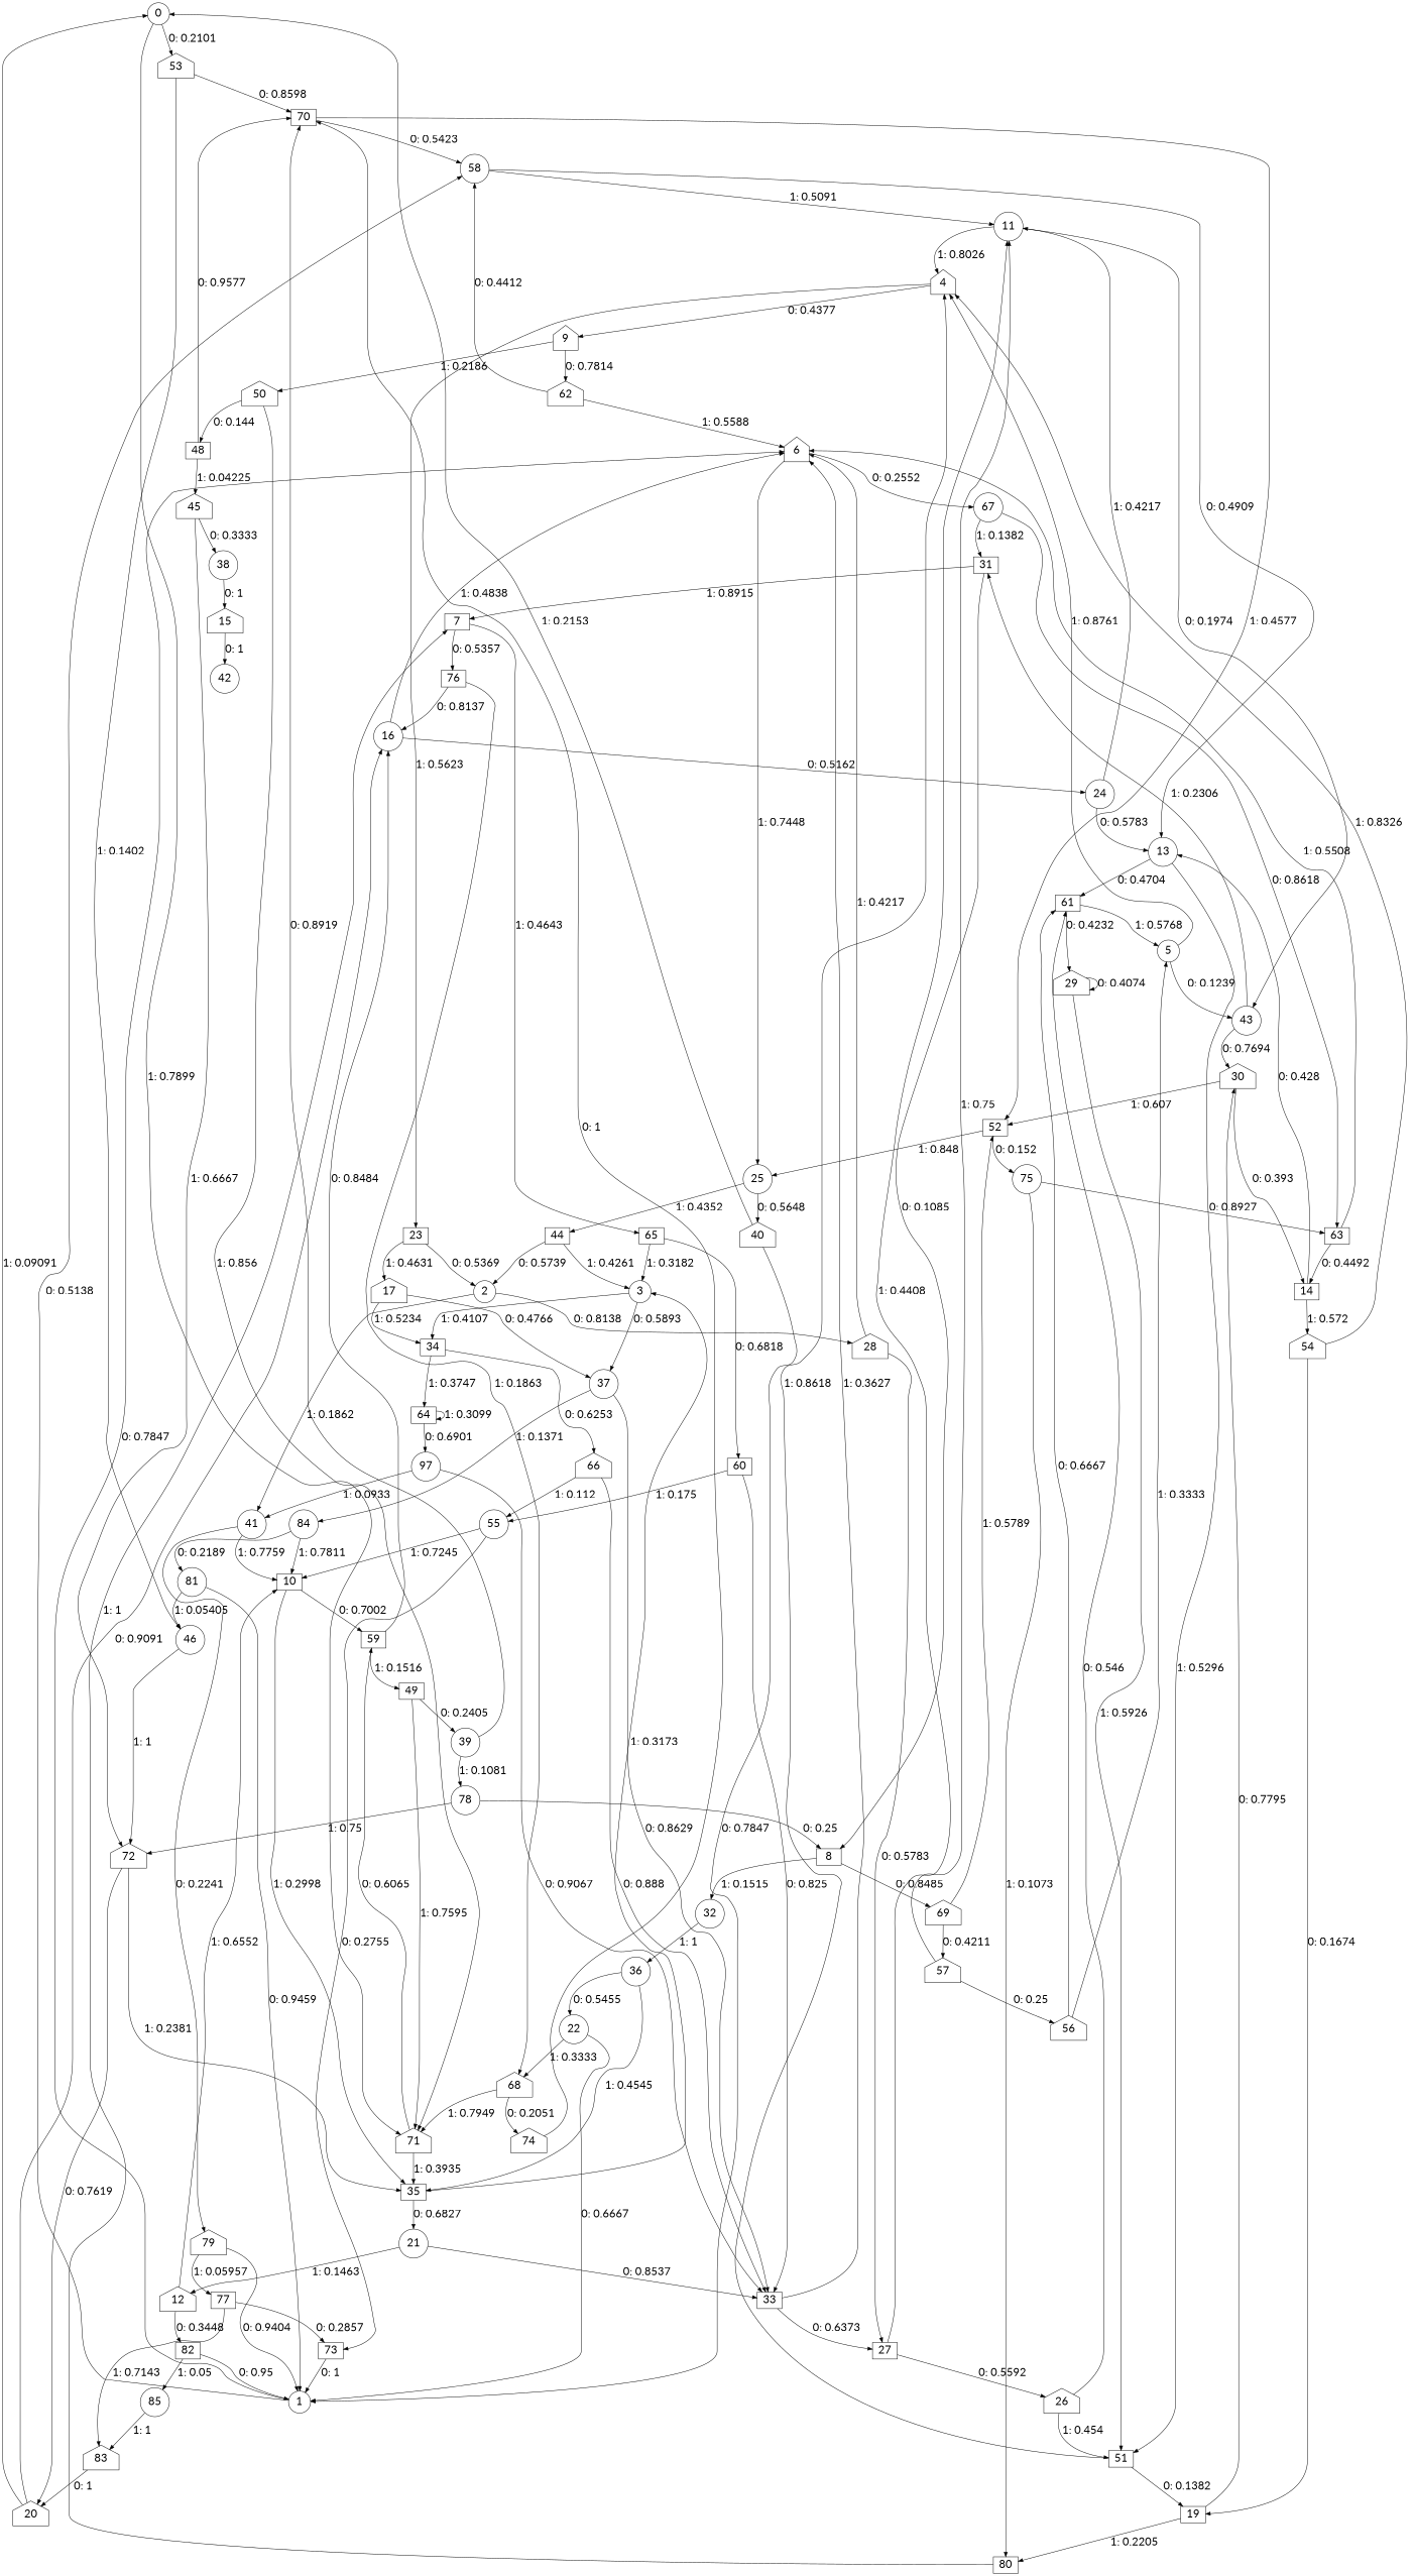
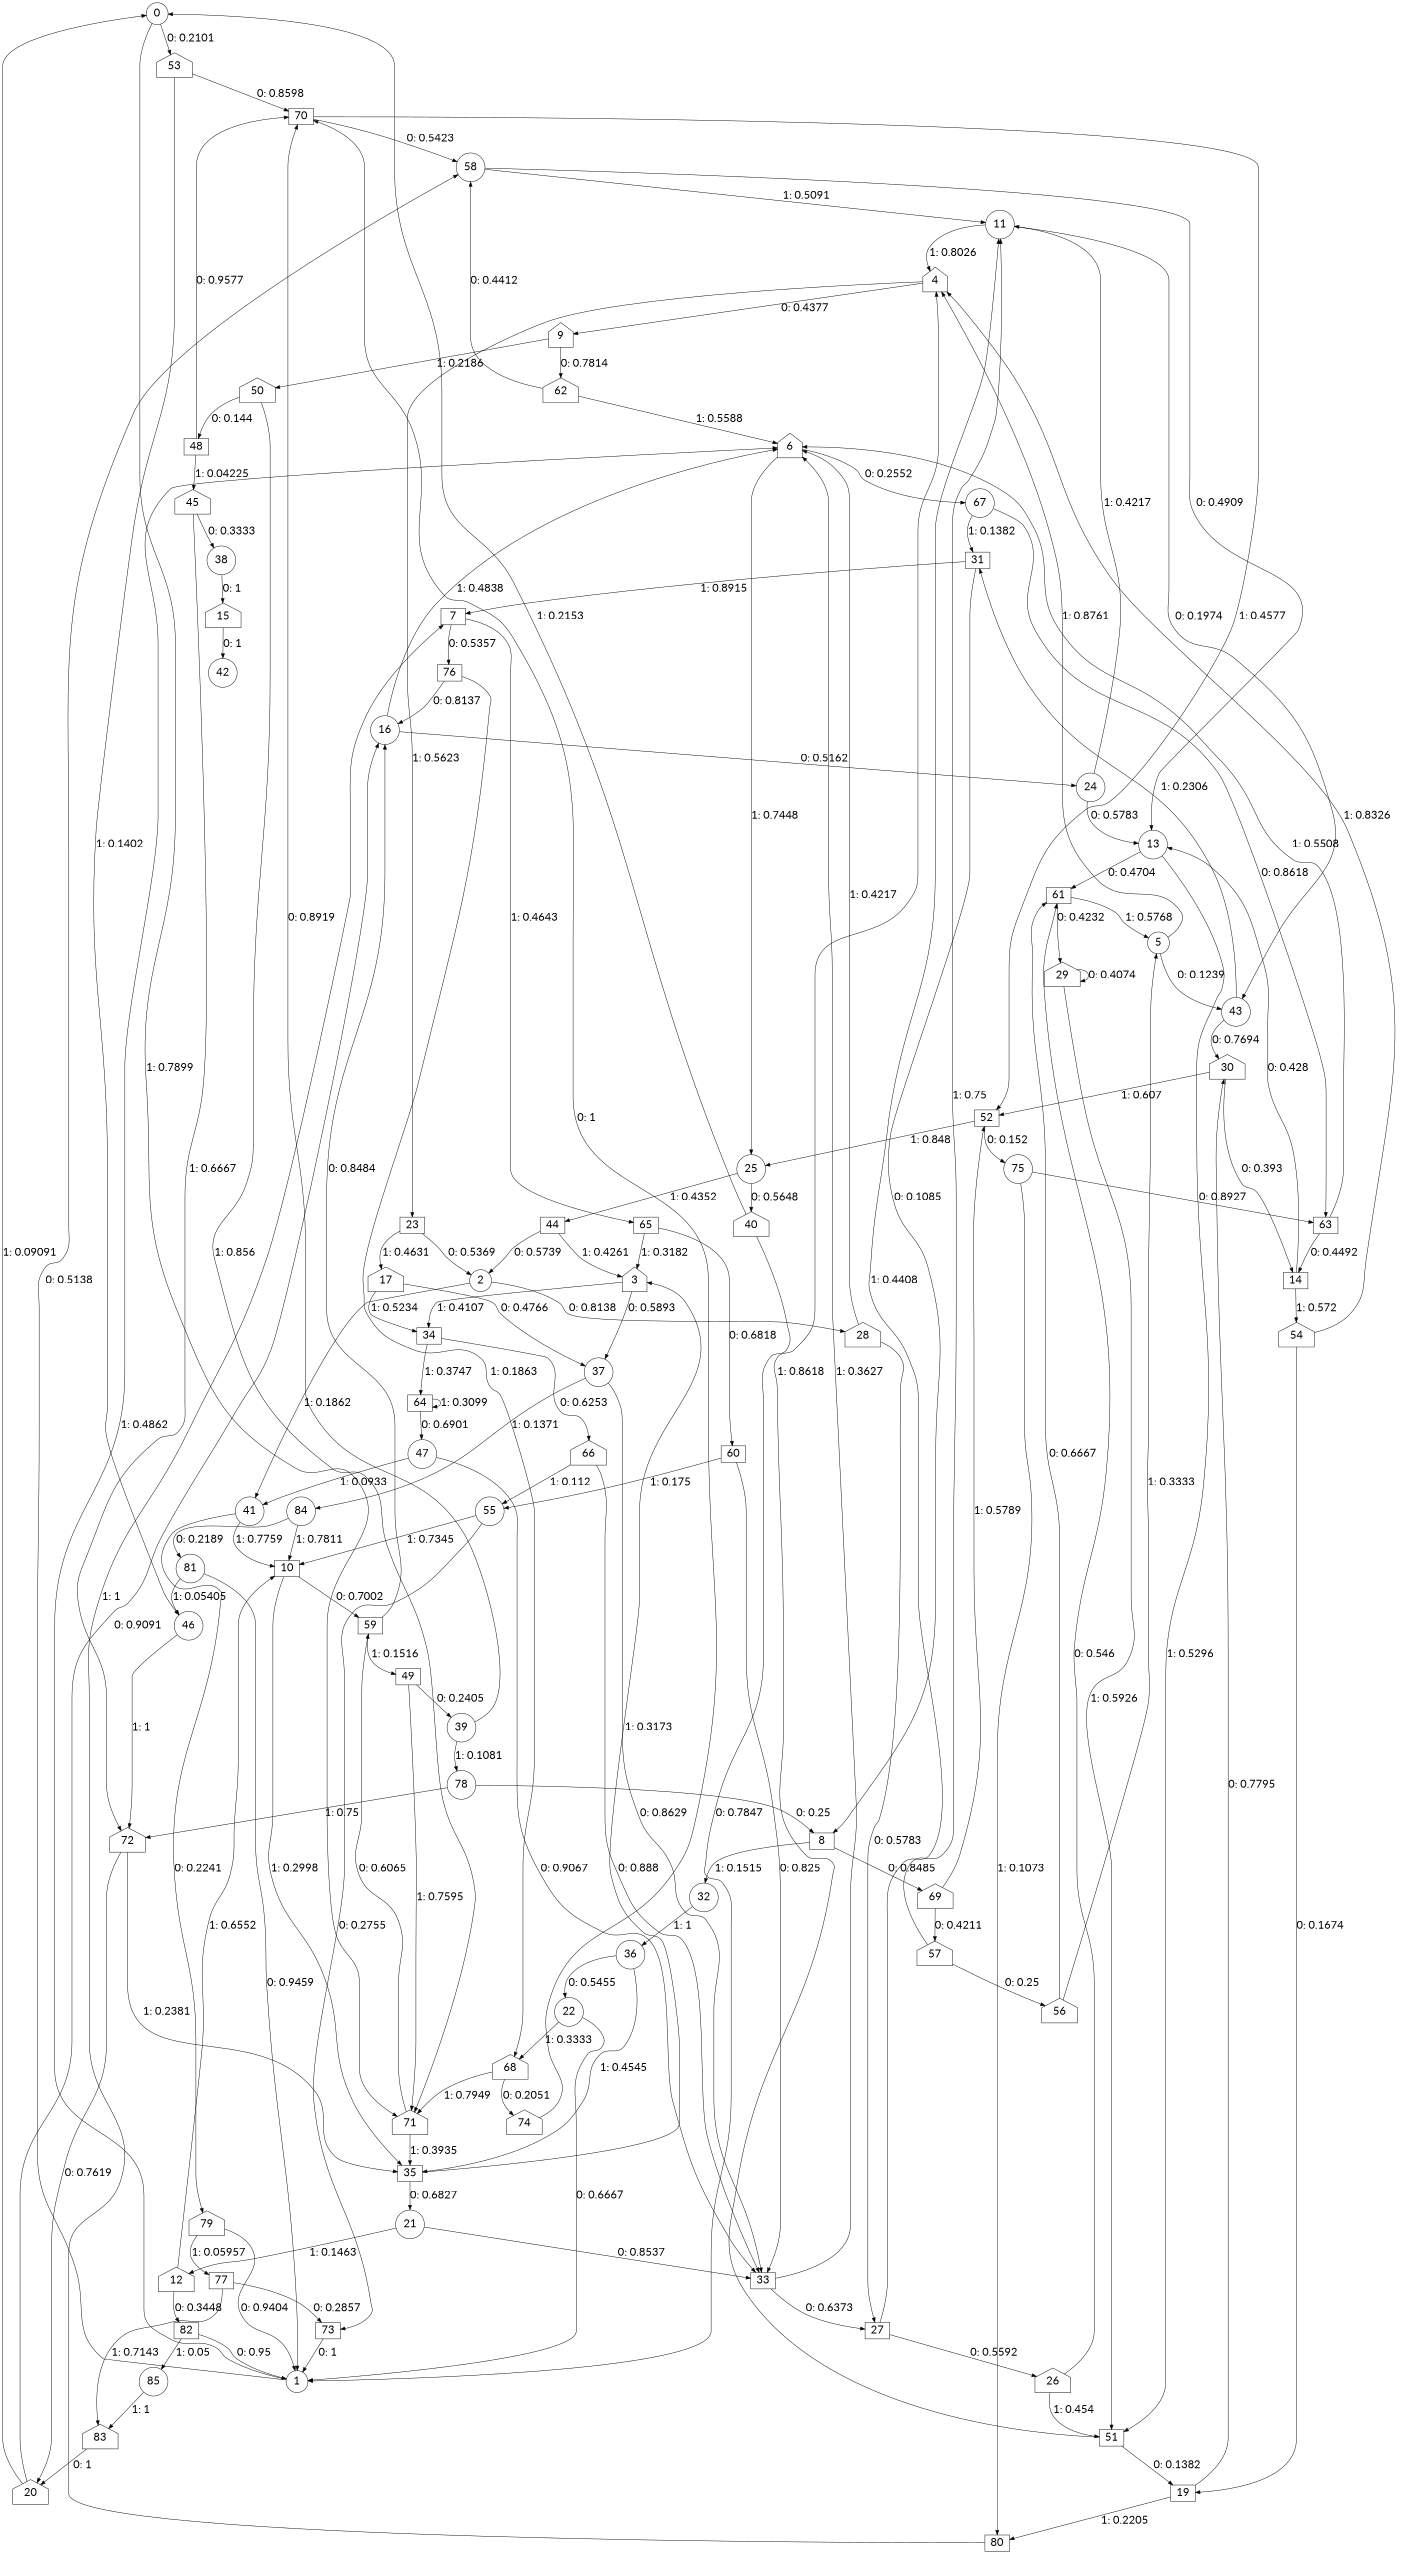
  digraph {
    fontname=Lato
    node [fontname=Lato fontsize=24 shape=circle]
    edge [fontname=Lato fontsize=24]
    0
    53 [shape=house]
    71 [shape=house]
    70 [shape=box]
    46
    59 [shape=box]
    35 [shape=box]
    58
    52 [shape=box]
    72 [shape=house]
    16
    49 [shape=box]
-   3
+   3 [shape=house]
    21
    1
    6 [shape=house]
    11
    13
    67
    25
    4 [shape=house]
    43
    61 [shape=box]
    51 [shape=box]
    31 [shape=box]
    63 [shape=box]
    40 [shape=house]
    44 [shape=box]
    2
    28 [shape=house]
    41
    27 [shape=box]
    10 [shape=box]
    79 [shape=house]
    26 [shape=house]
    77 [shape=box]
    37
    34 [shape=box]
    33 [shape=box]
    84
    66 [shape=house]
    64 [shape=box]
    81
    55
-   47 [label=97]
+   47
    9 [shape=house]
    23 [shape=box]
    62 [shape=house]
    50 [shape=house]
    17 [shape=house]
    48 [shape=box]
    5
    30 [shape=house]
    14 [shape=box]
    7 [shape=box]
    8 [shape=box]
    76 [shape=box]
    65 [shape=box]
    68 [shape=house]
    60 [shape=box]
    24
    74 [shape=house]
    69 [shape=house]
    32
    57 [shape=house]
    36
    75
    56 [shape=house]
    22
    45 [shape=house]
    39
    12 [shape=house]
    82 [shape=box]
    85
    83 [shape=house]
    29 [shape=house]
    19 [shape=box]
    80 [shape=box]
    54 [shape=house]
    15 [shape=house]
    42
    20 [shape=house]
    73 [shape=box]
    38
    78
    0 -> 53 [label="0: 0.2101   "]
    0 -> 71 [label="1: 0.7899   "]
    53 -> 70 [label="0: 0.8598   "]
    53 -> 46 [label="1: 0.1402   "]
    71 -> 59 [label="0: 0.6065   "]
    71 -> 35 [label="1: 0.3935   "]
    70 -> 58 [label="0: 0.5423   "]
    70 -> 52 [label="1: 0.4577   "]
    46 -> 72 [label="1: 1        "]
    59 -> 16 [label="0: 0.8484   "]
    59 -> 49 [label="1: 0.1516   "]
    35 -> 3 [label="1: 0.3173   "]
    35 -> 21 [label="0: 0.6827   "]
    58 -> 11 [label="1: 0.5091   "]
    58 -> 13 [label="0: 0.4909   "]
    52 -> 25 [label="1: 0.848    "]
    52 -> 75 [label="0: 0.152    "]
    72 -> 35 [label="1: 0.2381   "]
    72 -> 20 [label="0: 0.7619   "]
    16 -> 6 [label="1: 0.4838   "]
    16 -> 24 [label="0: 0.5162   "]
    49 -> 71 [label="1: 0.7595   "]
    49 -> 39 [label="0: 0.2405   "]
    3 -> 37 [label="0: 0.5893   "]
    3 -> 34 [label="1: 0.4107   "]
    21 -> 33 [label="0: 0.8537   "]
    21 -> 12 [label="1: 0.1463   "]
    1 -> 58 [label="0: 0.5138   "]
-   1 -> 6 [label="0: 0.7847   "]
+   1 -> 6 [label="1: 0.4862   "]
    6 -> 67 [label="0: 0.2552   "]
    6 -> 25 [label="1: 0.7448   "]
    11 -> 4 [label="1: 0.8026   "]
    11 -> 43 [label="0: 0.1974   "]
    13 -> 61 [label="0: 0.4704   "]
    13 -> 51 [label="1: 0.5296   "]
    67 -> 31 [label="1: 0.1382   "]
    67 -> 63 [label="0: 0.8618   "]
    25 -> 40 [label="0: 0.5648   "]
    25 -> 44 [label="1: 0.4352   "]
    4 -> 9 [label="0: 0.4377   "]
    4 -> 23 [label="1: 0.5623   "]
    43 -> 31 [label="1: 0.2306   "]
    43 -> 30 [label="0: 0.7694   "]
    61 -> 5 [label="1: 0.5768   "]
    61 -> 29 [label="0: 0.4232   "]
    51 -> 4 [label="1: 0.8618   "]
    51 -> 19 [label="0: 0.1382   "]
    31 -> 7 [label="1: 0.8915   "]
    31 -> 8 [label="0: 0.1085   "]
    63 -> 6 [label="1: 0.5508   "]
    63 -> 14 [label="0: 0.4492   "]
    40 -> 0 [label="1: 0.2153   "]
    40 -> 1 [label="0: 0.7847   "]
    44 -> 3 [label="1: 0.4261   "]
    44 -> 2 [label="0: 0.5739   "]
    2 -> 28 [label="0: 0.8138   "]
    2 -> 41 [label="1: 0.1862   "]
    28 -> 6 [label="1: 0.4217   "]
    28 -> 27 [label="0: 0.5783   "]
    41 -> 10 [label="1: 0.7759   "]
    41 -> 79 [label="0: 0.2241   "]
    27 -> 11 [label="1: 0.4408   "]
    27 -> 26 [label="0: 0.5592   "]
    10 -> 59 [label="0: 0.7002   "]
    10 -> 35 [label="1: 0.2998   "]
    79 -> 1 [label="0: 0.9404   "]
    79 -> 77 [label="1: 0.05957  "]
    26 -> 61 [label="0: 0.546    "]
    26 -> 51 [label="1: 0.454    "]
    77 -> 83 [label="1: 0.7143   "]
    77 -> 73 [label="0: 0.2857   "]
    37 -> 33 [label="0: 0.8629   "]
    37 -> 84 [label="1: 0.1371   "]
    34 -> 66 [label="0: 0.6253   "]
    34 -> 64 [label="1: 0.3747   "]
    33 -> 6 [label="1: 0.3627   "]
    33 -> 27 [label="0: 0.6373   "]
    84 -> 10 [label="1: 0.7811   "]
    84 -> 81 [label="0: 0.2189   "]
    66 -> 33 [label="0: 0.888    "]
    66 -> 55 [label="1: 0.112    "]
    64 -> 64 [label="1: 0.3099   "]
    64 -> 47 [label="0: 0.6901   "]
    81 -> 46 [label="1: 0.05405  "]
    81 -> 1 [label="0: 0.9459   "]
-   55 -> 10 [label="1: 0.7245   "]
+   55 -> 10 [label="1: 0.7345   "]
    55 -> 73 [label="0: 0.2755   "]
    47 -> 41 [label="1: 0.0933   "]
    47 -> 33 [label="0: 0.9067   "]
    9 -> 62 [label="0: 0.7814   "]
    9 -> 50 [label="1: 0.2186   "]
    23 -> 2 [label="0: 0.5369   "]
    23 -> 17 [label="1: 0.4631   "]
    62 -> 58 [label="0: 0.4412   "]
    62 -> 6 [label="1: 0.5588   "]
    50 -> 71 [label="1: 0.856    "]
    50 -> 48 [label="0: 0.144    "]
    17 -> 37 [label="0: 0.4766   "]
    17 -> 34 [label="1: 0.5234   "]
    48 -> 70 [label="0: 0.9577   "]
    48 -> 45 [label="1: 0.04225  "]
    5 -> 4 [label="1: 0.8761   "]
    5 -> 43 [label="0: 0.1239   "]
    30 -> 52 [label="1: 0.607    "]
    30 -> 14 [label="0: 0.393    "]
    14 -> 13 [label="0: 0.428    "]
    14 -> 54 [label="1: 0.572    "]
    7 -> 76 [label="0: 0.5357   "]
    7 -> 65 [label="1: 0.4643   "]
    8 -> 69 [label="0: 0.8485   "]
    8 -> 32 [label="1: 0.1515   "]
    76 -> 16 [label="0: 0.8137   "]
    76 -> 68 [label="1: 0.1863   "]
    65 -> 3 [label="1: 0.3182   "]
    65 -> 60 [label="0: 0.6818   "]
    68 -> 71 [label="1: 0.7949   "]
    68 -> 74 [label="0: 0.2051   "]
    60 -> 33 [label="0: 0.825    "]
    60 -> 55 [label="1: 0.175    "]
    24 -> 11 [label="1: 0.4217   "]
    24 -> 13 [label="0: 0.5783   "]
    74 -> 70 [label="0: 1        "]
    69 -> 52 [label="1: 0.5789   "]
    69 -> 57 [label="0: 0.4211   "]
    32 -> 36 [label="1: 1        "]
    57 -> 11 [label="1: 0.75     "]
    57 -> 56 [label="0: 0.25     "]
    36 -> 35 [label="1: 0.4545   "]
    36 -> 22 [label="0: 0.5455   "]
    75 -> 63 [label="0: 0.8927   "]
    75 -> 80 [label="1: 0.1073   "]
    56 -> 61 [label="0: 0.6667   "]
    56 -> 5 [label="1: 0.3333   "]
    22 -> 1 [label="0: 0.6667   "]
    22 -> 68 [label="1: 0.3333   "]
    45 -> 72 [label="1: 0.6667   "]
    45 -> 38 [label="0: 0.3333   "]
    39 -> 70 [label="0: 0.8919   "]
    39 -> 78 [label="1: 0.1081   "]
    12 -> 10 [label="1: 0.6552   "]
    12 -> 82 [label="0: 0.3448   "]
    82 -> 1 [label="0: 0.95     "]
    82 -> 85 [label="1: 0.05     "]
    85 -> 83 [label="1: 1        "]
    83 -> 20 [label="0: 1        "]
    29 -> 51 [label="1: 0.5926   "]
    29 -> 29 [label="0: 0.4074   "]
    19 -> 30 [label="0: 0.7795   "]
    19 -> 80 [label="1: 0.2205   "]
    80 -> 7 [label="1: 1        "]
    54 -> 4 [label="1: 0.8326   "]
    54 -> 19 [label="0: 0.1674   "]
    15 -> 42 [label="0: 1        "]
    20 -> 0 [label="1: 0.09091  "]
    20 -> 16 [label="0: 0.9091   "]
    73 -> 1 [label="0: 1        "]
    38 -> 15 [label="0: 1        "]
    78 -> 72 [label="1: 0.75     "]
    78 -> 8 [label="0: 0.25     "]
  }
